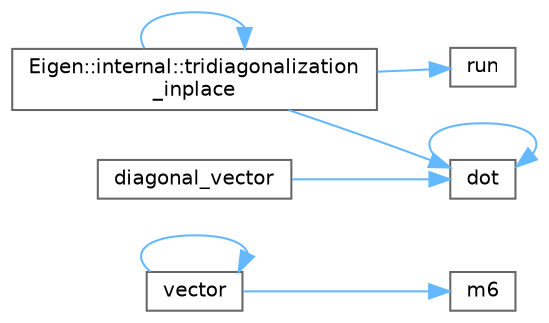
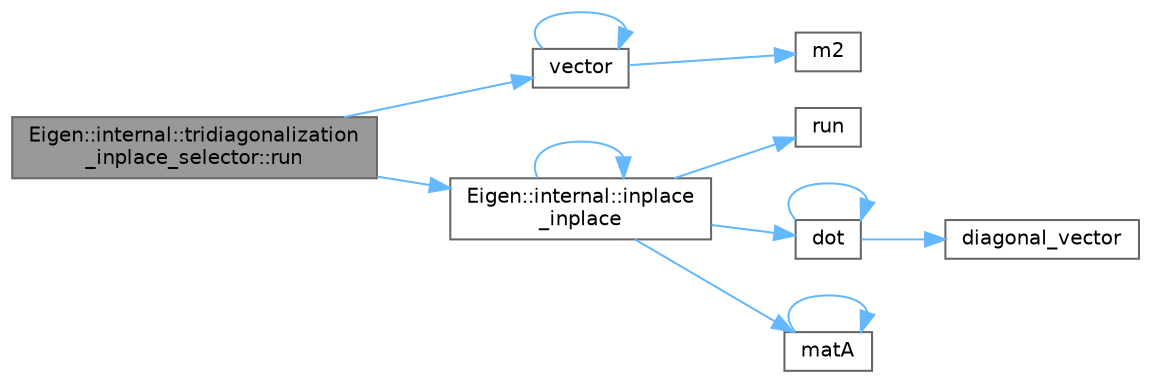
  digraph {
    rankdir=LR
    node [color=grey40 fillcolor=white fontname=Helvetica fontsize=10 shape=box style=filled]
    edge [color=steelblue1 fontname=Helvetica fontsize=10 labelfontname=Helvetica labelfontsize=10 style=solid]
+   n1 [color=gray40 fillcolor=grey60 fontcolor=black height=0.2 label="Eigen::internal::tridiagonalization\l_inplace_selector::run" width=0.4]
    n2 [height=0.2 label=vector width=0.4]
-   n3 [height=0.2 label="Eigen::internal::tridiagonalization\l_inplace" width=0.4]
-   n4 [height=0.2 label=m6 width=0.4]
+   n3 [height=0.2 label="Eigen::internal::inplace\l_inplace" width=0.4]
+   n4 [height=0.2 label=m2 width=0.4]
    n5 [height=0.2 label=run width=0.4]
    n6 [height=0.2 label=dot width=0.4]
+   n7 [height=0.2 label=matA width=0.4]
    n8 [height=0.2 label=diagonal_vector width=0.4]
+   n1 -> n2
+   n1 -> n3
    n2 -> n2
    n2 -> n4
    n3 -> n3
    n3 -> n5
    n3 -> n6
+   n3 -> n7
    n6 -> n6
-   n8 -> n6
+   n6 -> n8
+   n7 -> n7
  }
